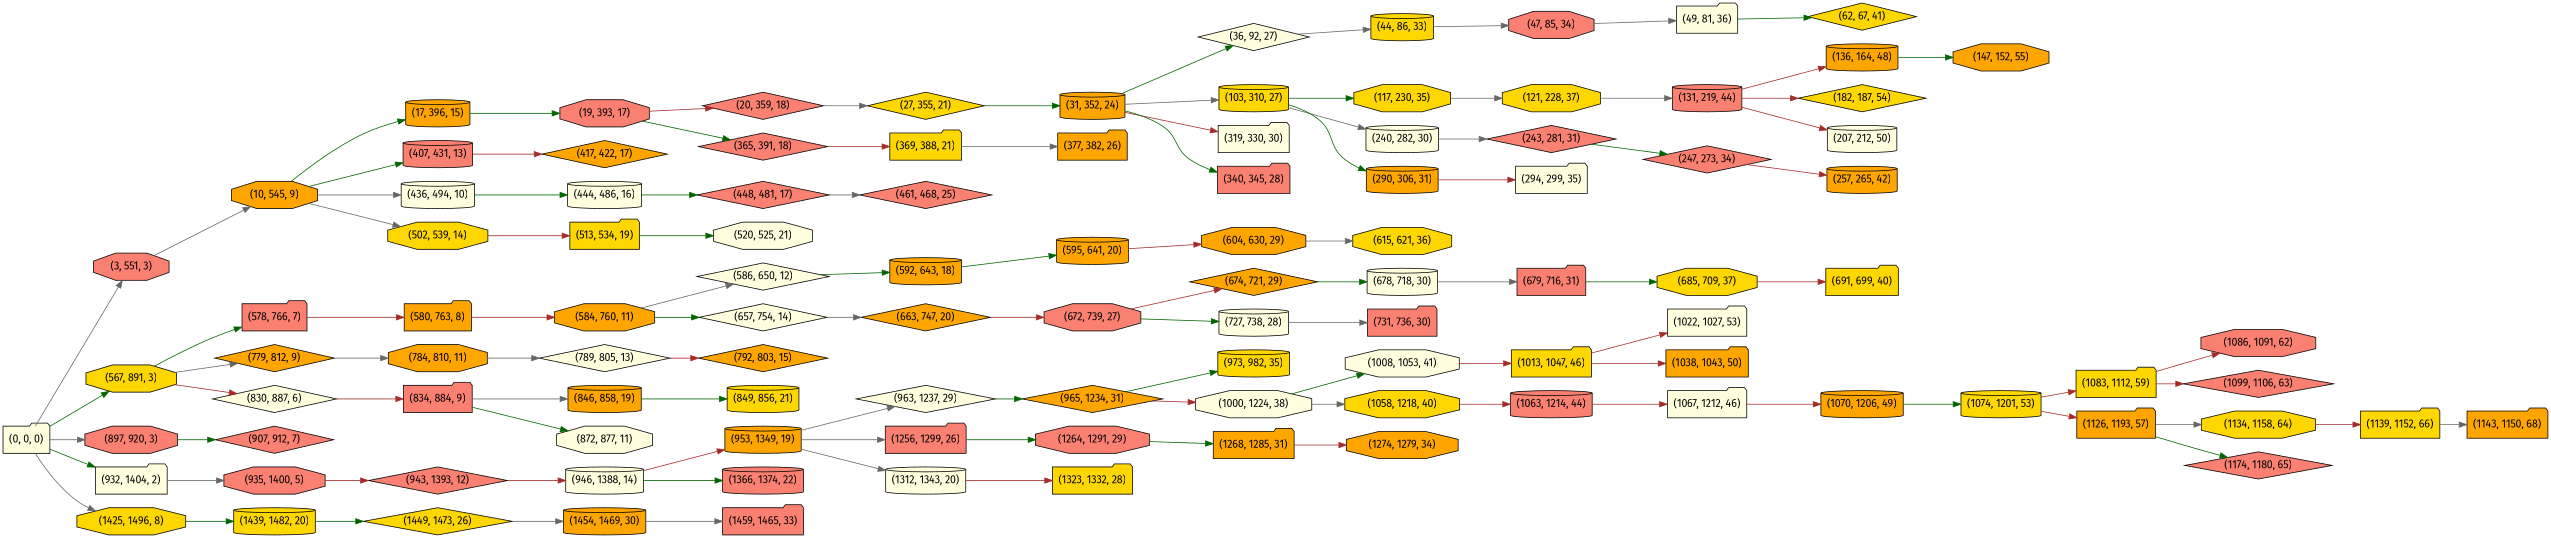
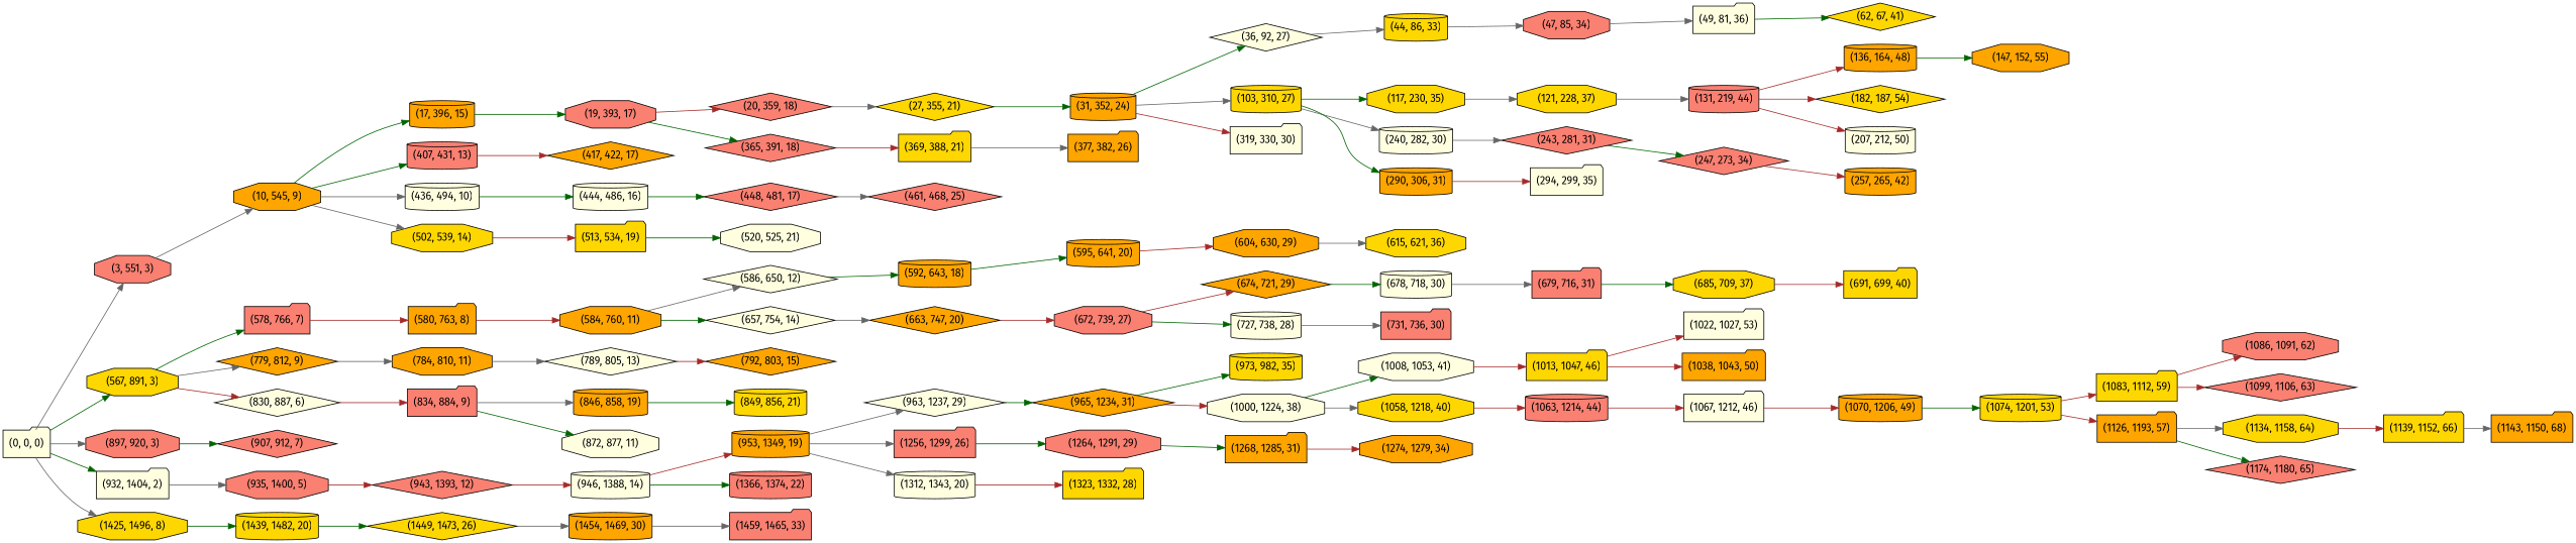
  digraph {
    fontname="Fira Sans"
    rankdir=LR
    node [fillcolor=salmon fontname="Fira Sans" shape=cylinder style=filled]
    edge [color=darkgreen fontname="Fira Sans"]
    "(0, 0, 0)" [fillcolor=lightyellow shape=folder]
    "(3, 551, 3)" [shape=octagon]
    "(567, 891, 3)" [fillcolor=gold shape=octagon]
    "(897, 920, 3)" [shape=octagon]
    "(932, 1404, 2)" [fillcolor=lightyellow shape=folder]
    "(1425, 1496, 8)" [fillcolor=gold shape=octagon]
    "(10, 545, 9)" [fillcolor=orange shape=octagon]
    "(578, 766, 7)" [shape=folder]
    "(779, 812, 9)" [fillcolor=orange shape=diamond]
    "(830, 887, 6)" [fillcolor=lightyellow shape=diamond]
    "(907, 912, 7)" [shape=diamond]
    "(935, 1400, 5)" [shape=octagon]
    "(1439, 1482, 20)" [fillcolor=gold]
    "(17, 396, 15)" [fillcolor=orange]
    "(407, 431, 13)"
    "(436, 494, 10)" [fillcolor=lightyellow]
    "(502, 539, 14)" [fillcolor=gold shape=octagon]
    "(19, 393, 17)" [shape=octagon]
    "(417, 422, 17)" [fillcolor=orange shape=diamond]
    "(444, 486, 16)" [fillcolor=lightyellow]
    "(513, 534, 19)" [fillcolor=gold shape=folder]
    "(20, 359, 18)" [shape=diamond]
    "(365, 391, 18)" [shape=diamond]
    "(27, 355, 21)" [fillcolor=gold shape=diamond]
    "(369, 388, 21)" [fillcolor=gold shape=folder]
    "(31, 352, 24)" [fillcolor=orange]
    "(36, 92, 27)" [fillcolor=lightyellow shape=diamond]
    "(103, 310, 27)" [fillcolor=gold]
    "(319, 330, 30)" [fillcolor=lightyellow shape=folder]
-   "(340, 345, 28)" [shape=folder]
    "(44, 86, 33)" [fillcolor=gold]
    "(117, 230, 35)" [fillcolor=gold shape=octagon]
    "(240, 282, 30)" [fillcolor=lightyellow]
    "(290, 306, 31)" [fillcolor=orange]
    "(47, 85, 34)" [shape=octagon]
    "(49, 81, 36)" [fillcolor=lightyellow shape=folder]
    "(62, 67, 41)" [fillcolor=gold shape=diamond]
    "(121, 228, 37)" [fillcolor=gold shape=octagon]
    "(243, 281, 31)" [shape=diamond]
    "(294, 299, 35)" [fillcolor=lightyellow shape=folder]
    "(131, 219, 44)"
    "(136, 164, 48)" [fillcolor=orange]
    "(182, 187, 54)" [fillcolor=gold shape=diamond]
    "(207, 212, 50)" [fillcolor=lightyellow]
    "(147, 152, 55)" [fillcolor=orange shape=octagon]
    "(247, 273, 34)" [shape=diamond]
    "(257, 265, 42)" [fillcolor=orange]
    "(377, 382, 26)" [fillcolor=orange shape=folder]
    "(448, 481, 17)" [shape=diamond]
    "(461, 468, 25)" [shape=diamond]
    "(520, 525, 21)" [fillcolor=lightyellow shape=octagon]
    "(580, 763, 8)" [fillcolor=orange shape=folder]
    "(784, 810, 11)" [fillcolor=orange shape=octagon]
    "(834, 884, 9)" [shape=folder]
    "(584, 760, 11)" [fillcolor=orange shape=octagon]
    "(586, 650, 12)" [fillcolor=lightyellow shape=diamond]
    "(657, 754, 14)" [fillcolor=lightyellow shape=diamond]
    "(592, 643, 18)" [fillcolor=orange]
    "(663, 747, 20)" [fillcolor=orange shape=diamond]
    "(595, 641, 20)" [fillcolor=orange]
    "(604, 630, 29)" [fillcolor=orange shape=octagon]
    "(615, 621, 36)" [fillcolor=gold shape=octagon]
    "(672, 739, 27)" [shape=octagon]
    "(674, 721, 29)" [fillcolor=orange shape=diamond]
    "(727, 738, 28)" [fillcolor=lightyellow]
    "(678, 718, 30)" [fillcolor=lightyellow]
    "(731, 736, 30)" [shape=folder]
    "(679, 716, 31)" [shape=folder]
    "(685, 709, 37)" [fillcolor=gold shape=octagon]
    "(691, 699, 40)" [fillcolor=gold shape=folder]
    "(789, 805, 13)" [fillcolor=lightyellow shape=diamond]
    "(792, 803, 15)" [fillcolor=orange shape=diamond]
    "(846, 858, 19)" [fillcolor=orange]
    "(872, 877, 11)" [fillcolor=lightyellow shape=octagon]
    "(849, 856, 21)" [fillcolor=gold]
    "(943, 1393, 12)" [shape=diamond]
    "(946, 1388, 14)" [fillcolor=lightyellow]
    "(953, 1349, 19)" [fillcolor=orange]
    "(1366, 1374, 22)"
    "(963, 1237, 29)" [fillcolor=lightyellow shape=diamond]
    "(1256, 1299, 26)" [shape=folder]
    "(1312, 1343, 20)" [fillcolor=lightyellow]
    "(965, 1234, 31)" [fillcolor=orange shape=diamond]
    "(1264, 1291, 29)" [shape=octagon]
    "(1323, 1332, 28)" [fillcolor=gold shape=folder]
    "(973, 982, 35)" [fillcolor=gold]
    "(1000, 1224, 38)" [fillcolor=lightyellow shape=octagon]
    "(1008, 1053, 41)" [fillcolor=lightyellow shape=octagon]
    "(1058, 1218, 40)" [fillcolor=gold shape=octagon]
    "(1013, 1047, 46)" [fillcolor=gold shape=folder]
    "(1063, 1214, 44)"
    "(1022, 1027, 53)" [fillcolor=lightyellow shape=folder]
    "(1038, 1043, 50)" [fillcolor=orange shape=folder]
    "(1067, 1212, 46)" [fillcolor=lightyellow shape=folder]
    "(1070, 1206, 49)" [fillcolor=orange]
    "(1074, 1201, 53)" [fillcolor=gold]
    "(1083, 1112, 59)" [fillcolor=gold shape=folder]
    "(1126, 1193, 57)" [fillcolor=orange shape=folder]
    "(1086, 1091, 62)" [shape=octagon]
    "(1099, 1106, 63)" [shape=diamond]
    "(1134, 1158, 64)" [fillcolor=gold shape=octagon]
    "(1174, 1180, 65)" [shape=diamond]
    "(1139, 1152, 66)" [fillcolor=gold shape=folder]
    "(1143, 1150, 68)" [fillcolor=orange shape=folder]
    "(1268, 1285, 31)" [fillcolor=orange shape=folder]
    "(1274, 1279, 34)" [fillcolor=orange shape=octagon]
    "(1449, 1473, 26)" [fillcolor=gold shape=diamond]
    "(1454, 1469, 30)" [fillcolor=orange]
    "(1459, 1465, 33)" [shape=folder]
    "(0, 0, 0)" -> "(3, 551, 3)" [color=gray40]
    "(0, 0, 0)" -> "(567, 891, 3)"
    "(0, 0, 0)" -> "(897, 920, 3)" [color=gray40]
    "(0, 0, 0)" -> "(932, 1404, 2)"
    "(0, 0, 0)" -> "(1425, 1496, 8)" [color=gray40]
    "(3, 551, 3)" -> "(10, 545, 9)" [color=gray40]
    "(567, 891, 3)" -> "(578, 766, 7)"
    "(567, 891, 3)" -> "(779, 812, 9)" [color=gray40]
    "(567, 891, 3)" -> "(830, 887, 6)" [color=brown]
    "(897, 920, 3)" -> "(907, 912, 7)"
    "(932, 1404, 2)" -> "(935, 1400, 5)" [color=gray40]
    "(1425, 1496, 8)" -> "(1439, 1482, 20)"
    "(10, 545, 9)" -> "(17, 396, 15)"
    "(10, 545, 9)" -> "(407, 431, 13)"
    "(10, 545, 9)" -> "(436, 494, 10)" [color=gray40]
    "(10, 545, 9)" -> "(502, 539, 14)" [color=gray40]
    "(578, 766, 7)" -> "(580, 763, 8)" [color=brown]
    "(779, 812, 9)" -> "(784, 810, 11)" [color=gray40]
    "(830, 887, 6)" -> "(834, 884, 9)" [color=brown]
    "(935, 1400, 5)" -> "(943, 1393, 12)" [color=brown]
    "(1439, 1482, 20)" -> "(1449, 1473, 26)"
    "(17, 396, 15)" -> "(19, 393, 17)"
    "(407, 431, 13)" -> "(417, 422, 17)" [color=brown]
    "(436, 494, 10)" -> "(444, 486, 16)"
    "(502, 539, 14)" -> "(513, 534, 19)" [color=brown]
    "(19, 393, 17)" -> "(20, 359, 18)" [color=brown]
    "(19, 393, 17)" -> "(365, 391, 18)"
    "(444, 486, 16)" -> "(448, 481, 17)"
    "(513, 534, 19)" -> "(520, 525, 21)"
    "(20, 359, 18)" -> "(27, 355, 21)" [color=gray40]
    "(365, 391, 18)" -> "(369, 388, 21)" [color=brown]
    "(27, 355, 21)" -> "(31, 352, 24)"
    "(369, 388, 21)" -> "(377, 382, 26)" [color=gray40]
    "(31, 352, 24)" -> "(36, 92, 27)"
    "(31, 352, 24)" -> "(103, 310, 27)" [color=gray40]
    "(31, 352, 24)" -> "(319, 330, 30)" [color=brown]
-   "(31, 352, 24)" -> "(340, 345, 28)"
    "(36, 92, 27)" -> "(44, 86, 33)" [color=gray40]
    "(103, 310, 27)" -> "(117, 230, 35)"
    "(103, 310, 27)" -> "(240, 282, 30)" [color=gray40]
    "(103, 310, 27)" -> "(290, 306, 31)"
    "(44, 86, 33)" -> "(47, 85, 34)" [color=gray40]
    "(117, 230, 35)" -> "(121, 228, 37)" [color=gray40]
    "(240, 282, 30)" -> "(243, 281, 31)" [color=gray40]
    "(290, 306, 31)" -> "(294, 299, 35)" [color=brown]
    "(47, 85, 34)" -> "(49, 81, 36)" [color=gray40]
    "(49, 81, 36)" -> "(62, 67, 41)"
    "(121, 228, 37)" -> "(131, 219, 44)" [color=gray40]
    "(243, 281, 31)" -> "(247, 273, 34)"
    "(131, 219, 44)" -> "(136, 164, 48)" [color=brown]
    "(131, 219, 44)" -> "(182, 187, 54)" [color=brown]
    "(131, 219, 44)" -> "(207, 212, 50)" [color=brown]
    "(136, 164, 48)" -> "(147, 152, 55)"
    "(247, 273, 34)" -> "(257, 265, 42)" [color=brown]
    "(448, 481, 17)" -> "(461, 468, 25)" [color=gray40]
    "(580, 763, 8)" -> "(584, 760, 11)" [color=brown]
    "(784, 810, 11)" -> "(789, 805, 13)" [color=gray40]
    "(834, 884, 9)" -> "(846, 858, 19)" [color=gray40]
    "(834, 884, 9)" -> "(872, 877, 11)"
    "(584, 760, 11)" -> "(586, 650, 12)" [color=gray40]
    "(584, 760, 11)" -> "(657, 754, 14)"
    "(586, 650, 12)" -> "(592, 643, 18)"
    "(657, 754, 14)" -> "(663, 747, 20)" [color=gray40]
    "(592, 643, 18)" -> "(595, 641, 20)"
    "(663, 747, 20)" -> "(672, 739, 27)" [color=brown]
    "(595, 641, 20)" -> "(604, 630, 29)" [color=brown]
    "(604, 630, 29)" -> "(615, 621, 36)" [color=gray40]
    "(672, 739, 27)" -> "(674, 721, 29)" [color=brown]
    "(672, 739, 27)" -> "(727, 738, 28)"
    "(674, 721, 29)" -> "(678, 718, 30)"
    "(727, 738, 28)" -> "(731, 736, 30)" [color=gray40]
    "(678, 718, 30)" -> "(679, 716, 31)" [color=gray40]
    "(679, 716, 31)" -> "(685, 709, 37)"
    "(685, 709, 37)" -> "(691, 699, 40)" [color=brown]
    "(789, 805, 13)" -> "(792, 803, 15)" [color=brown]
    "(846, 858, 19)" -> "(849, 856, 21)"
    "(943, 1393, 12)" -> "(946, 1388, 14)" [color=brown]
    "(946, 1388, 14)" -> "(953, 1349, 19)" [color=brown]
    "(946, 1388, 14)" -> "(1366, 1374, 22)"
    "(953, 1349, 19)" -> "(963, 1237, 29)" [color=gray40]
    "(953, 1349, 19)" -> "(1256, 1299, 26)" [color=gray40]
    "(953, 1349, 19)" -> "(1312, 1343, 20)" [color=gray40]
    "(963, 1237, 29)" -> "(965, 1234, 31)"
    "(1256, 1299, 26)" -> "(1264, 1291, 29)"
    "(1312, 1343, 20)" -> "(1323, 1332, 28)" [color=brown]
    "(965, 1234, 31)" -> "(973, 982, 35)"
    "(965, 1234, 31)" -> "(1000, 1224, 38)" [color=brown]
    "(1264, 1291, 29)" -> "(1268, 1285, 31)"
    "(1000, 1224, 38)" -> "(1008, 1053, 41)"
    "(1000, 1224, 38)" -> "(1058, 1218, 40)" [color=gray40]
    "(1008, 1053, 41)" -> "(1013, 1047, 46)" [color=brown]
    "(1058, 1218, 40)" -> "(1063, 1214, 44)" [color=brown]
    "(1013, 1047, 46)" -> "(1022, 1027, 53)" [color=brown]
    "(1013, 1047, 46)" -> "(1038, 1043, 50)" [color=brown]
    "(1063, 1214, 44)" -> "(1067, 1212, 46)" [color=brown]
    "(1067, 1212, 46)" -> "(1070, 1206, 49)" [color=brown]
    "(1070, 1206, 49)" -> "(1074, 1201, 53)"
    "(1074, 1201, 53)" -> "(1083, 1112, 59)" [color=brown]
    "(1074, 1201, 53)" -> "(1126, 1193, 57)" [color=brown]
    "(1083, 1112, 59)" -> "(1086, 1091, 62)" [color=brown]
    "(1083, 1112, 59)" -> "(1099, 1106, 63)" [color=brown]
    "(1126, 1193, 57)" -> "(1134, 1158, 64)" [color=gray40]
    "(1126, 1193, 57)" -> "(1174, 1180, 65)"
    "(1134, 1158, 64)" -> "(1139, 1152, 66)" [color=brown]
    "(1139, 1152, 66)" -> "(1143, 1150, 68)" [color=gray40]
    "(1268, 1285, 31)" -> "(1274, 1279, 34)" [color=brown]
    "(1449, 1473, 26)" -> "(1454, 1469, 30)" [color=gray40]
    "(1454, 1469, 30)" -> "(1459, 1465, 33)" [color=gray40]
  }
